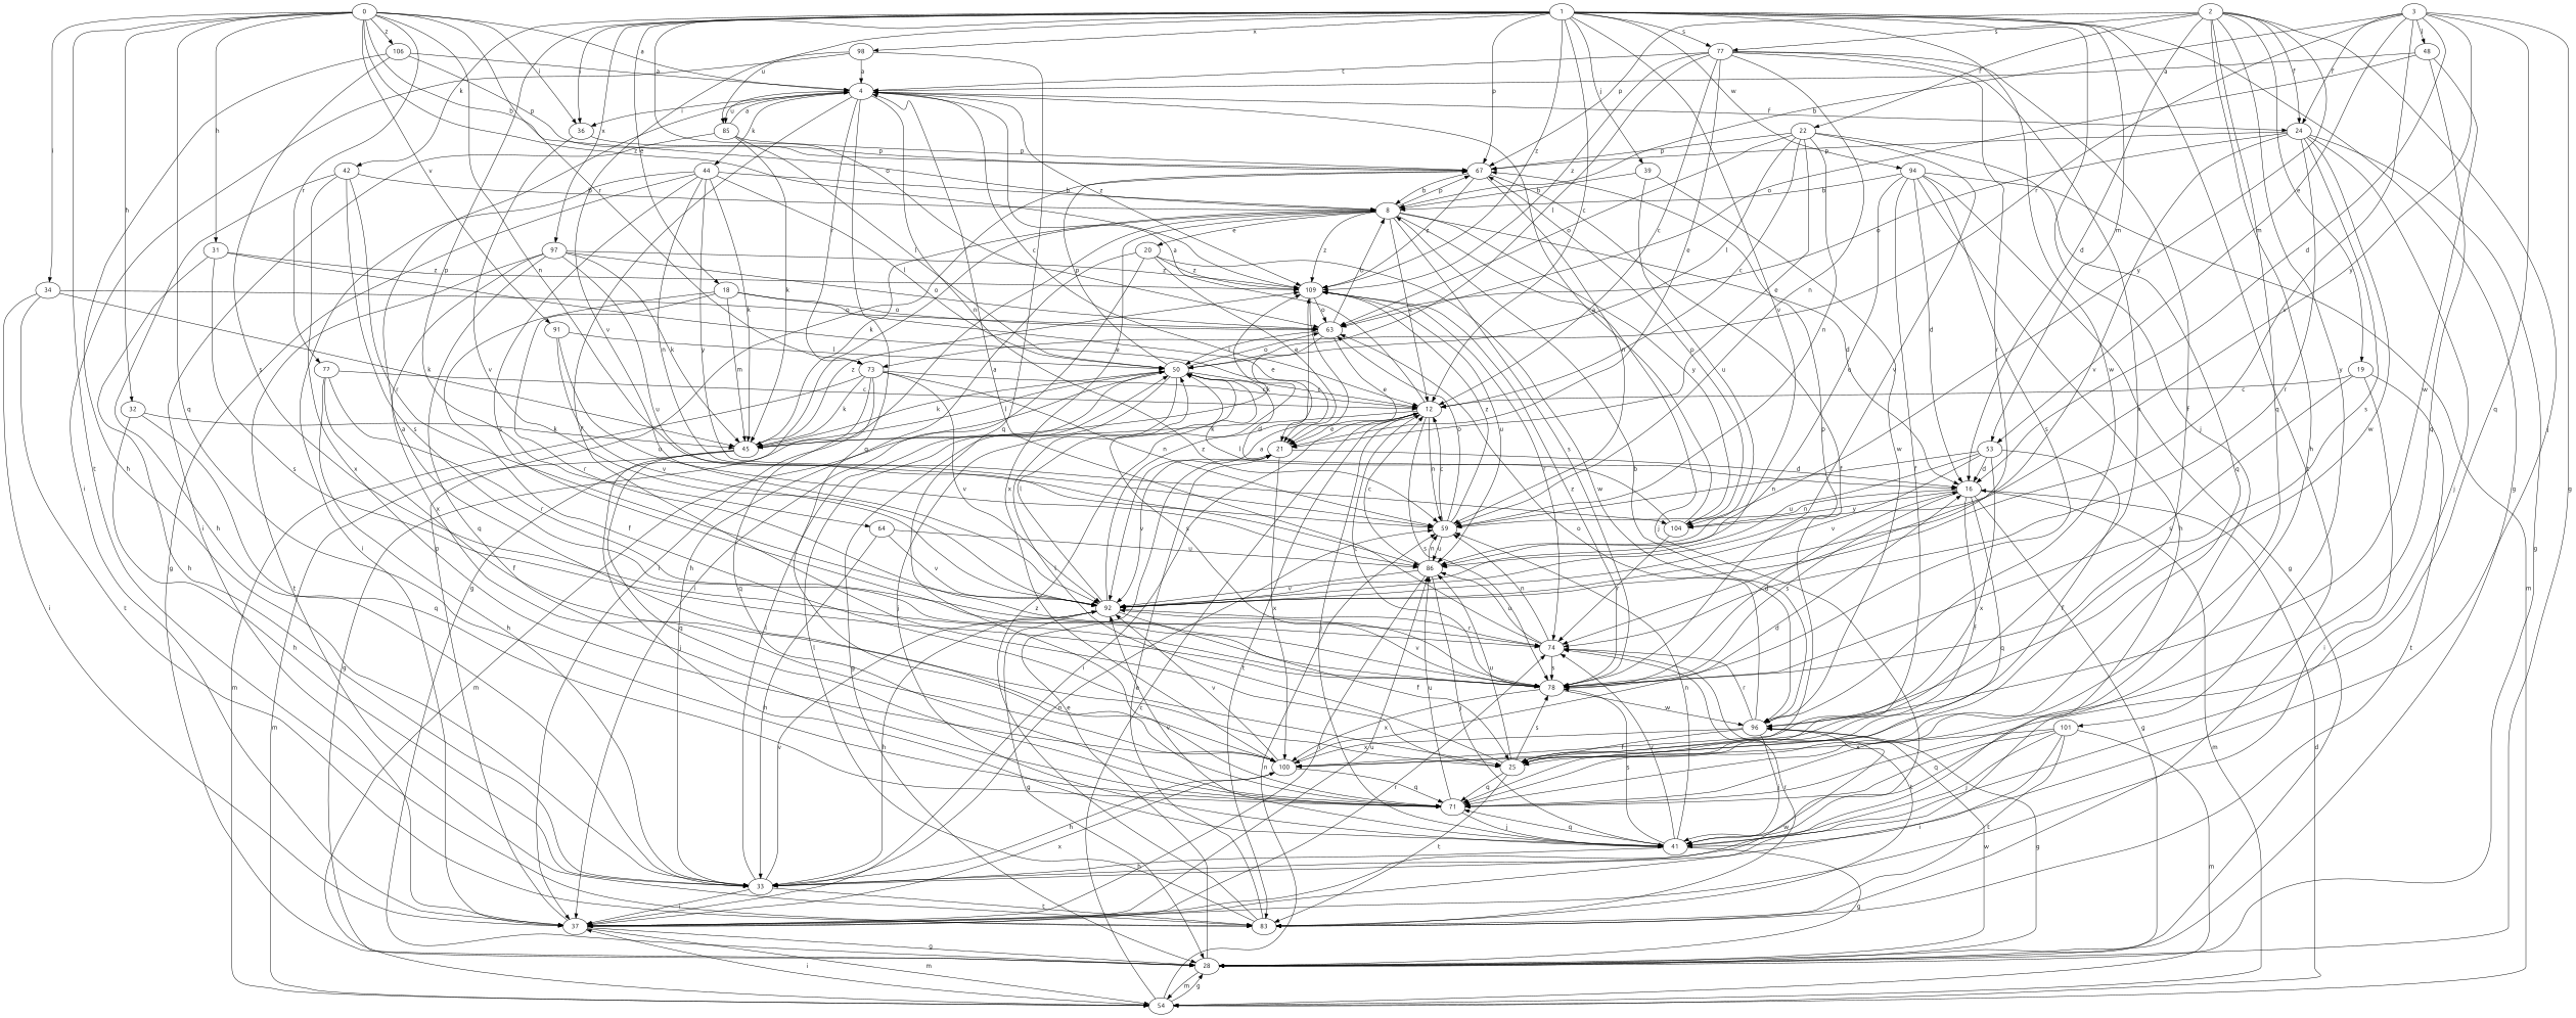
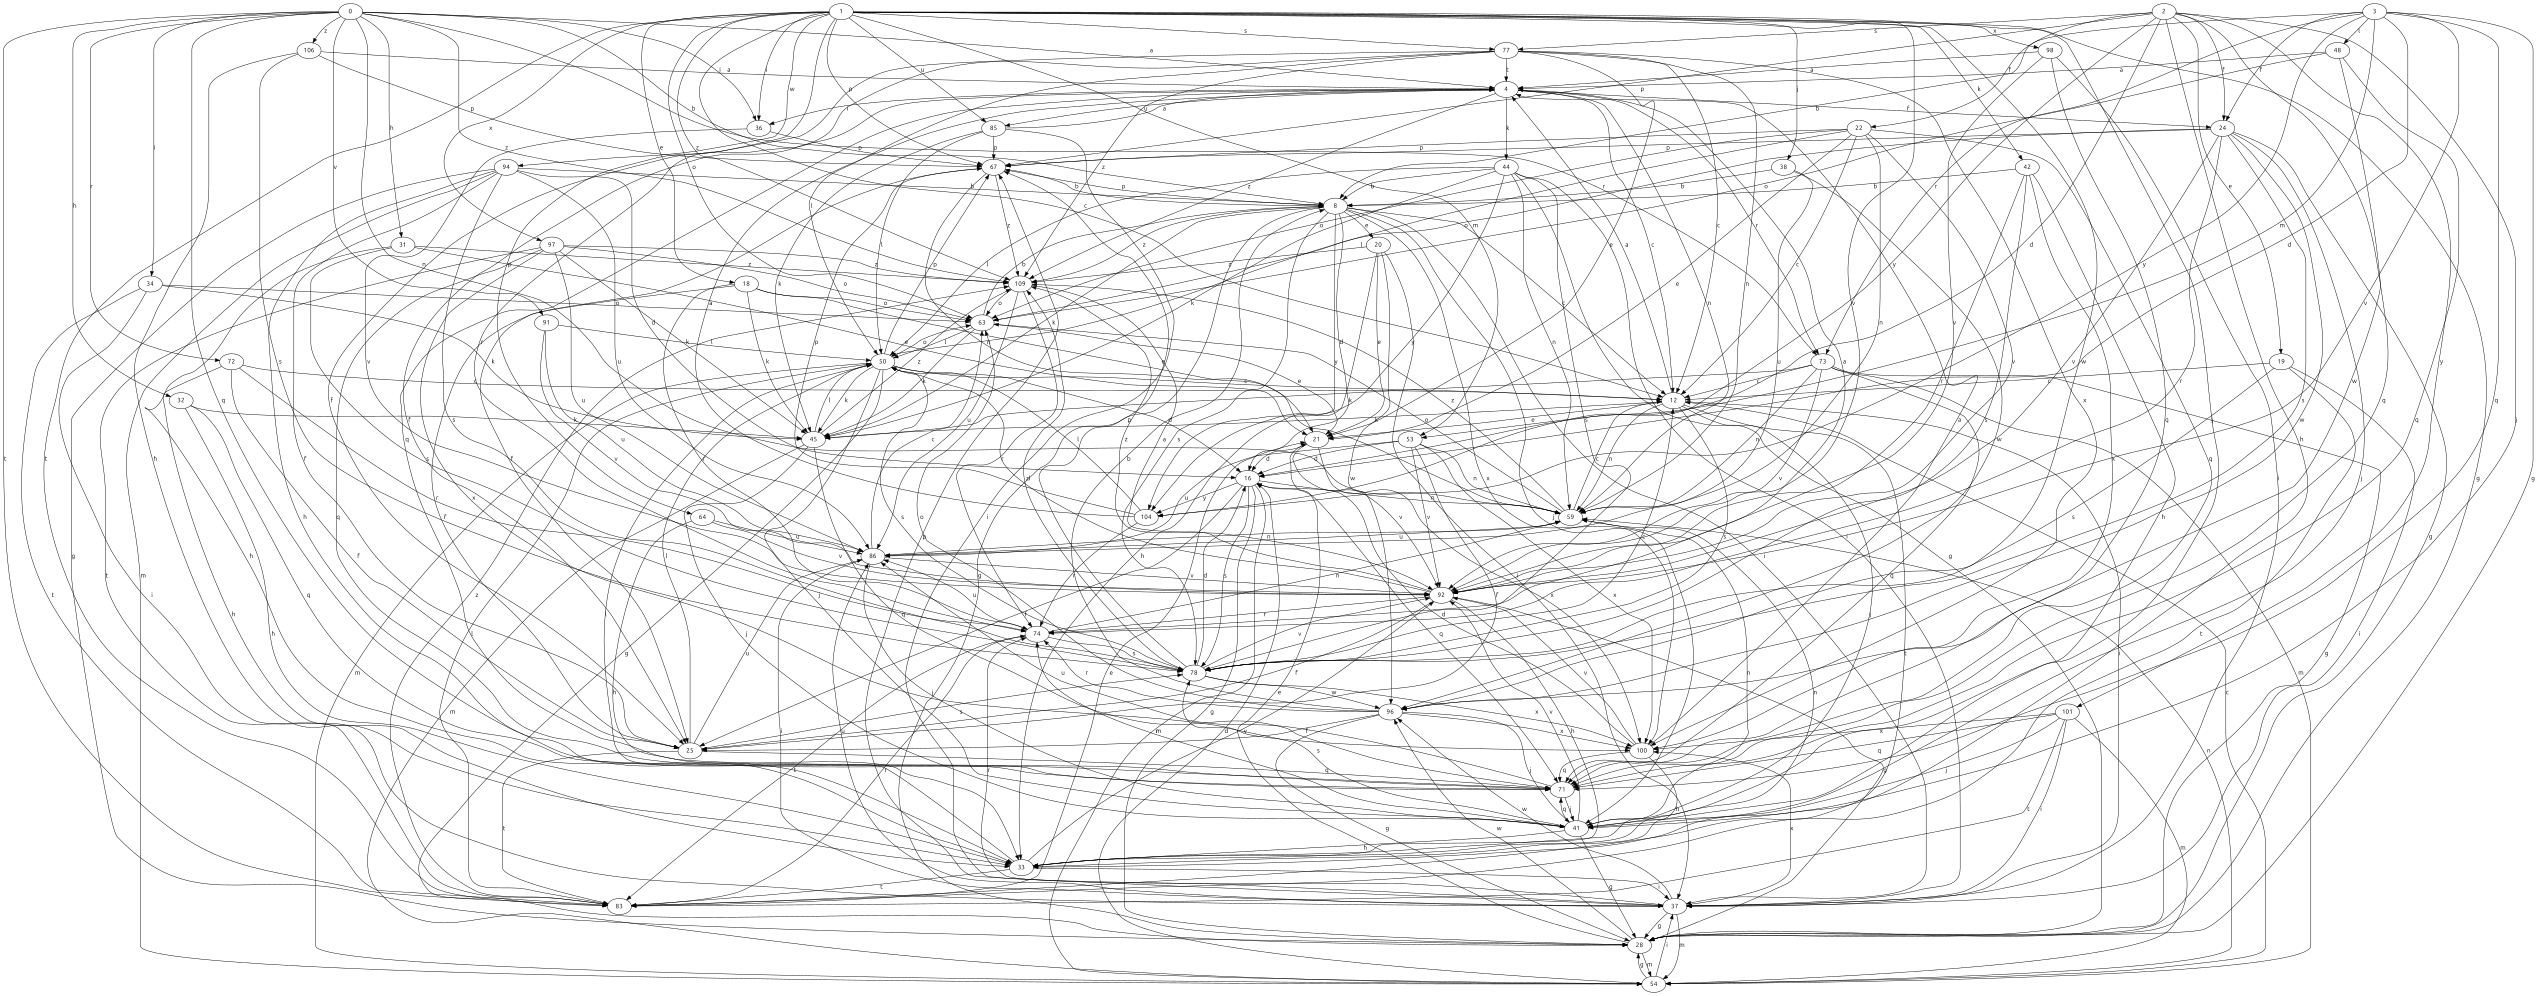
  strict digraph {
    fontname=Ubuntu
    node [fontname=Ubuntu]
    edge [fontname=Ubuntu]
    0
    4
    8
    31
    32
    34
    36
    59
    71
    72
    73
    83
    91
    106
    109
    12
    85
    24
    25
    44
    28
    41
    67
    16
    104
    20
    37
    45
    78
    100
    33
    21
    63
    92
    86
    74
    54
    50
    1
    18
-   39
+   39 [label=38]
    42
    53
    64
    77
    94
    96
    97
    98
    2
    19
    22
    101
    3
    48
    0 -> 4 [label=a]
    0 -> 8 [label=b]
    0 -> 31 [label=h]
    0 -> 32 [label=h]
    0 -> 34 [label=i]
    0 -> 36 [label=i]
    0 -> 59 [label=n]
    0 -> 71 [label=q]
    0 -> 72 [label=r]
    0 -> 73 [label=r]
    0 -> 83 [label=t]
    0 -> 91 [label=v]
    0 -> 106 [label=z]
    0 -> 109 [label=z]
    4 -> 36 [label=i]
    4 -> 59 [label=n]
    4 -> 71 [label=q]
    4 -> 73 [label=r]
    4 -> 109 [label=z]
    4 -> 12 [label=c]
    4 -> 85 [label=u]
    4 -> 24 [label=f]
    4 -> 25 [label=f]
    4 -> 44 [label=k]
    8 -> 109 [label=z]
    8 -> 12 [label=c]
    8 -> 28 [label=g]
    8 -> 41 [label=j]
    8 -> 67 [label=p]
    8 -> 16 [label=d]
    8 -> 104 [label=y]
    8 -> 20 [label=e]
    8 -> 37 [label=i]
    8 -> 45 [label=k]
    8 -> 78 [label=s]
    8 -> 100 [label=x]
    31 -> 109 [label=z]
    31 -> 78 [label=s]
    31 -> 33 [label=h]
    31 -> 21 [label=e]
    32 -> 71 [label=q]
    32 -> 45 [label=k]
    32 -> 33 [label=h]
    34 -> 83 [label=t]
    34 -> 37 [label=i]
    34 -> 45 [label=k]
    34 -> 63 [label=o]
    36 -> 67 [label=p]
    36 -> 92 [label=v]
    59 -> 109 [label=z]
    59 -> 12 [label=c]
    59 -> 63 [label=o]
    59 -> 86 [label=u]
    71 -> 41 [label=j]
    71 -> 86 [label=u]
    72 -> 12 [label=c]
    72 -> 25 [label=f]
    72 -> 33 [label=h]
    72 -> 74 [label=r]
    73 -> 59 [label=n]
    73 -> 71 [label=q]
    73 -> 12 [label=c]
    73 -> 28 [label=g]
    73 -> 45 [label=k]
    73 -> 92 [label=v]
    73 -> 54 [label=m]
    83 -> 109 [label=z]
    83 -> 21 [label=e]
    83 -> 74 [label=r]
    83 -> 50 [label=l]
    91 -> 92 [label=v]
    91 -> 86 [label=u]
    91 -> 50 [label=l]
    106 -> 4 [label=a]
    106 -> 67 [label=p]
    106 -> 78 [label=s]
    106 -> 33 [label=h]
    109 -> 63 [label=o]
    109 -> 92 [label=a]
    109 -> 86 [label=u]
    109 -> 74 [label=r]
    12 -> 4 [label=a]
    12 -> 59 [label=n]
    12 -> 83 [label=t]
    12 -> 41 [label=j]
    12 -> 37 [label=i]
    12 -> 45 [label=k]
    12 -> 78 [label=s]
    12 -> 21 [label=e]
    85 -> 4 [label=a]
    85 -> 67 [label=p]
    85 -> 37 [label=i]
    85 -> 45 [label=k]
    85 -> 50 [label=l]
    24 -> 28 [label=g]
    24 -> 41 [label=j]
    24 -> 67 [label=p]
    24 -> 78 [label=s]
    24 -> 63 [label=o]
    24 -> 92 [label=v]
    24 -> 74 [label=r]
    24 -> 96 [label=w]
    25 -> 71 [label=q]
    25 -> 83 [label=t]
    25 -> 78 [label=s]
    25 -> 86 [label=u]
    25 -> 50 [label=l]
    44 -> 8 [label=b]
    44 -> 59 [label=n]
    44 -> 28 [label=g]
    44 -> 104 [label=y]
    44 -> 37 [label=i]
    44 -> 45 [label=k]
    44 -> 78 [label=s]
    44 -> 50 [label=l]
    28 -> 21 [label=e]
    28 -> 54 [label=m]
    28 -> 96 [label=w]
    41 -> 59 [label=n]
    41 -> 71 [label=q]
    41 -> 28 [label=g]
    41 -> 78 [label=s]
    41 -> 33 [label=h]
    41 -> 92 [label=v]
    41 -> 74 [label=r]
    67 -> 8 [label=b]
    67 -> 59 [label=n]
    67 -> 109 [label=z]
    67 -> 25 [label=f]
    16 -> 59 [label=n]
    16 -> 71 [label=q]
    16 -> 25 [label=f]
    16 -> 28 [label=g]
    16 -> 104 [label=y]
    16 -> 78 [label=s]
    16 -> 54 [label=m]
    104 -> 4 [label=a]
    104 -> 67 [label=p]
    104 -> 74 [label=r]
    104 -> 50 [label=l]
    20 -> 109 [label=z]
    20 -> 37 [label=i]
    20 -> 33 [label=h]
    20 -> 21 [label=e]
    20 -> 96 [label=w]
    37 -> 28 [label=g]
    37 -> 67 [label=p]
    37 -> 100 [label=x]
    37 -> 86 [label=u]
    37 -> 74 [label=r]
    37 -> 54 [label=m]
    37 -> 96 [label=w]
    45 -> 71 [label=q]
    45 -> 109 [label=z]
    45 -> 41 [label=j]
    45 -> 54 [label=m]
    45 -> 50 [label=l]
    78 -> 109 [label=z]
    78 -> 12 [label=c]
    78 -> 67 [label=p]
    78 -> 16 [label=d]
    78 -> 100 [label=x]
    78 -> 92 [label=v]
    78 -> 96 [label=w]
    100 -> 4 [label=a]
    100 -> 71 [label=q]
    100 -> 16 [label=d]
    100 -> 33 [label=h]
    100 -> 92 [label=v]
    33 -> 59 [label=n]
    33 -> 83 [label=t]
    33 -> 37 [label=i]
    33 -> 92 [label=v]
    33 -> 50 [label=l]
    21 -> 16 [label=d]
    21 -> 100 [label=x]
    21 -> 92 [label=v]
    63 -> 8 [label=b]
    63 -> 45 [label=k]
    63 -> 21 [label=e]
    63 -> 50 [label=l]
    92 -> 109 [label=z]
    92 -> 25 [label=f]
    92 -> 28 [label=g]
    92 -> 33 [label=h]
    92 -> 74 [label=r]
    92 -> 50 [label=l]
    86 -> 59 [label=n]
-   86 -> 12 [label=c]
+   86 -> 63 [label=c]
    86 -> 41 [label=j]
    86 -> 37 [label=i]
    86 -> 92 [label=v]
    74 -> 4 [label=a]
    74 -> 59 [label=n]
    74 -> 83 [label=t]
    74 -> 78 [label=s]
    74 -> 86 [label=u]
    54 -> 59 [label=n]
    54 -> 12 [label=c]
    54 -> 28 [label=g]
    54 -> 16 [label=d]
    54 -> 37 [label=i]
    50 -> 12 [label=c]
    50 -> 28 [label=g]
    50 -> 41 [label=j]
    50 -> 67 [label=p]
    50 -> 16 [label=d]
    50 -> 45 [label=k]
    50 -> 78 [label=s]
    50 -> 63 [label=o]
    50 -> 54 [label=m]
    1 -> 36 [label=i]
    1 -> 83 [label=t]
    1 -> 109 [label=z]
    1 -> 12 [label=c]
    1 -> 85 [label=u]
    1 -> 28 [label=g]
    1 -> 41 [label=j]
    1 -> 67 [label=p]
    1 -> 63 [label=o]
    1 -> 92 [label=v]
    1 -> 18 [label=e]
    1 -> 39 [label=j]
    1 -> 42 [label=k]
    1 -> 53 [label=m]
    1 -> 64 [label=p]
    1 -> 77 [label=s]
    1 -> 94 [label=w]
    1 -> 96 [label=w]
    1 -> 97 [label=x]
    1 -> 98 [label=x]
    18 -> 25 [label=f]
-   18 -> 45 [label=m]
+   18 -> 45 [label=k]
    18 -> 21 [label=e]
    18 -> 63 [label=o]
    18 -> 74 [label=r]
    39 -> 8 [label=b]
    39 -> 86 [label=u]
    39 -> 96 [label=w]
    42 -> 8 [label=b]
    42 -> 78 [label=s]
    42 -> 100 [label=x]
    42 -> 33 [label=h]
    42 -> 92 [label=r]
    53 -> 59 [label=n]
    53 -> 25 [label=f]
    53 -> 16 [label=d]
    53 -> 100 [label=x]
    53 -> 92 [label=v]
    53 -> 86 [label=u]
    64 -> 33 [label=h]
    64 -> 92 [label=v]
    64 -> 86 [label=u]
    77 -> 4 [label=t]
    77 -> 59 [label=n]
    77 -> 109 [label=z]
    77 -> 12 [label=c]
    77 -> 25 [label=f]
    77 -> 100 [label=x]
    77 -> 21 [label=e]
    77 -> 74 [label=r]
    77 -> 50 [label=l]
    94 -> 8 [label=b]
    94 -> 25 [label=f]
    94 -> 28 [label=g]
    94 -> 16 [label=d]
    94 -> 78 [label=s]
    94 -> 33 [label=h]
    94 -> 86 [label=u]
    94 -> 54 [label=m]
    96 -> 8 [label=b]
    96 -> 25 [label=f]
    96 -> 28 [label=g]
    96 -> 41 [label=j]
    96 -> 100 [label=x]
    96 -> 63 [label=o]
    96 -> 74 [label=r]
    97 -> 71 [label=q]
    97 -> 83 [label=t]
    97 -> 109 [label=z]
    97 -> 45 [label=k]
    97 -> 100 [label=x]
    97 -> 63 [label=o]
    97 -> 86 [label=u]
    98 -> 4 [label=a]
    98 -> 71 [label=q]
    98 -> 37 [label=i]
    98 -> 92 [label=v]
    2 -> 71 [label=q]
    2 -> 24 [label=f]
    2 -> 41 [label=j]
    2 -> 67 [label=p]
    2 -> 16 [label=d]
    2 -> 104 [label=y]
    2 -> 33 [label=h]
    2 -> 77 [label=s]
    2 -> 19 [label=e]
    2 -> 22 [label=f]
    2 -> 101 [label=y]
    19 -> 83 [label=t]
    19 -> 12 [label=c]
    19 -> 37 [label=i]
    19 -> 78 [label=s]
    22 -> 59 [label=n]
    22 -> 71 [label=q]
    22 -> 12 [label=c]
    22 -> 67 [label=p]
    22 -> 21 [label=e]
    22 -> 63 [label=o]
    22 -> 92 [label=v]
    22 -> 50 [label=l]
    101 -> 71 [label=q]
    101 -> 83 [label=t]
    101 -> 41 [label=j]
    101 -> 37 [label=i]
    101 -> 100 [label=x]
    101 -> 54 [label=m]
    3 -> 8 [label=b]
    3 -> 71 [label=q]
    3 -> 73 [label=r]
    3 -> 24 [label=f]
    3 -> 28 [label=g]
    3 -> 16 [label=d]
    3 -> 104 [label=y]
    3 -> 92 [label=v]
    3 -> 53 [label=m]
    3 -> 48 [label=l]
    48 -> 4 [label=a]
    48 -> 71 [label=q]
    48 -> 63 [label=o]
    48 -> 96 [label=w]
  }
